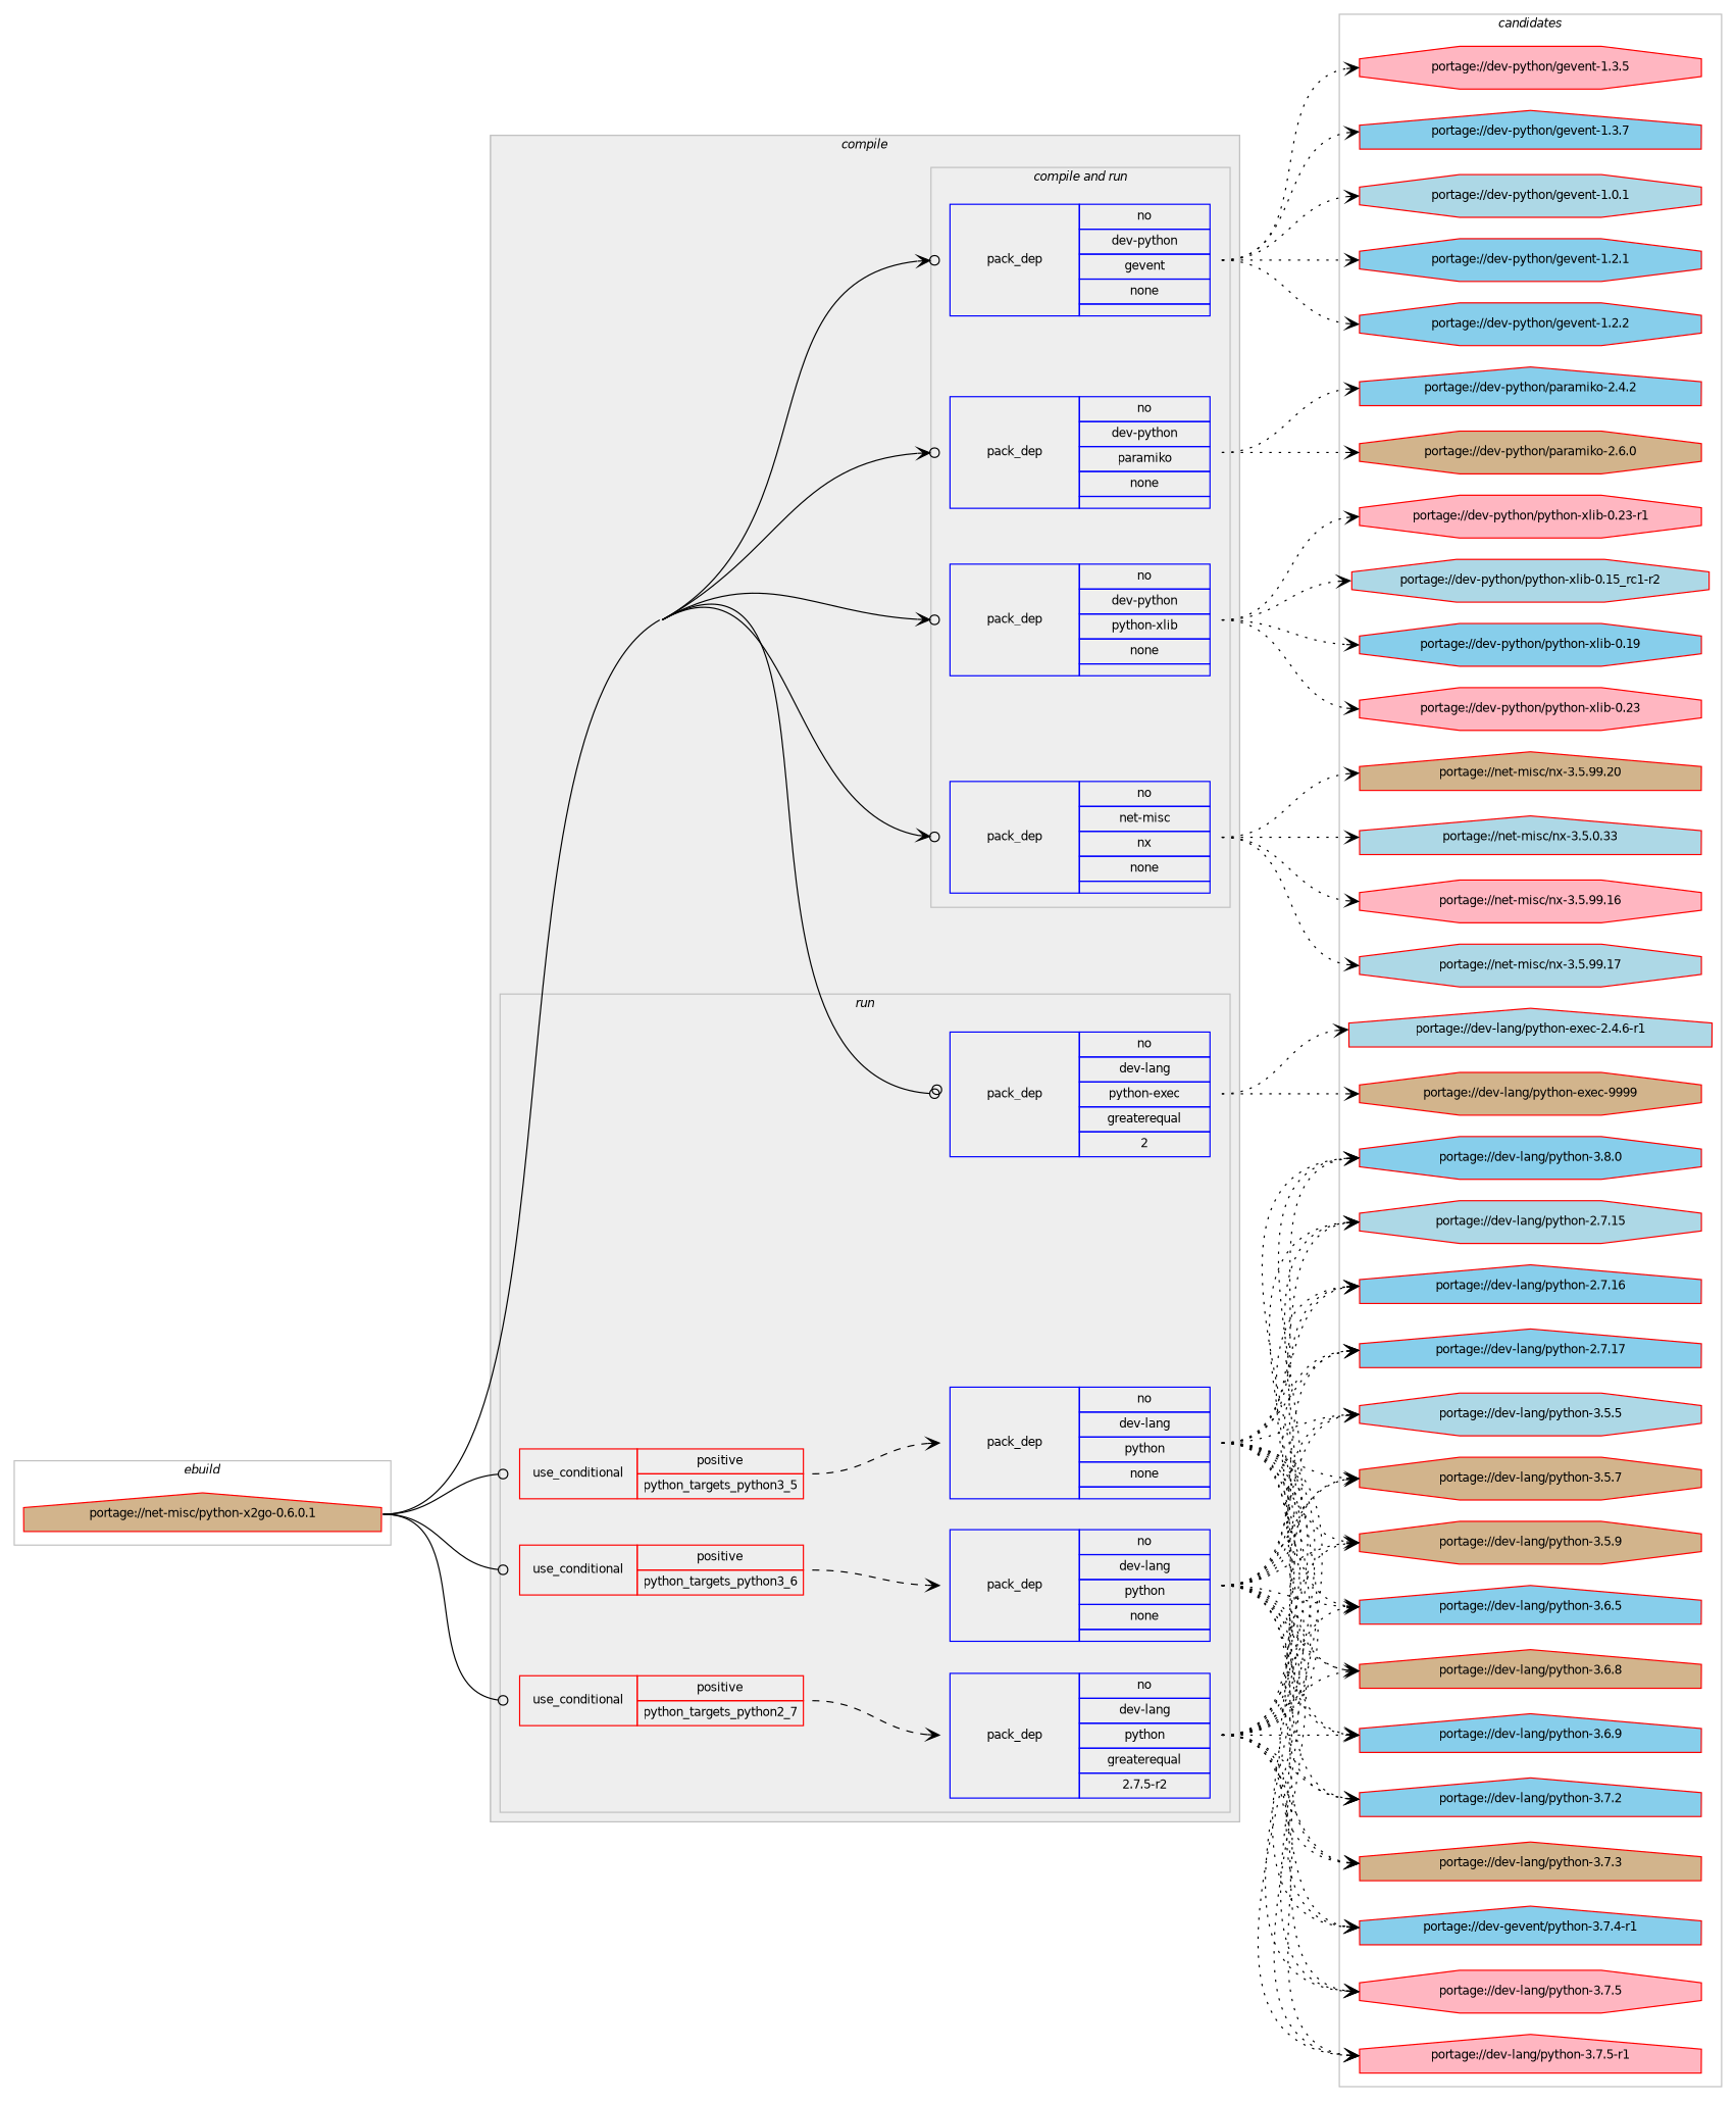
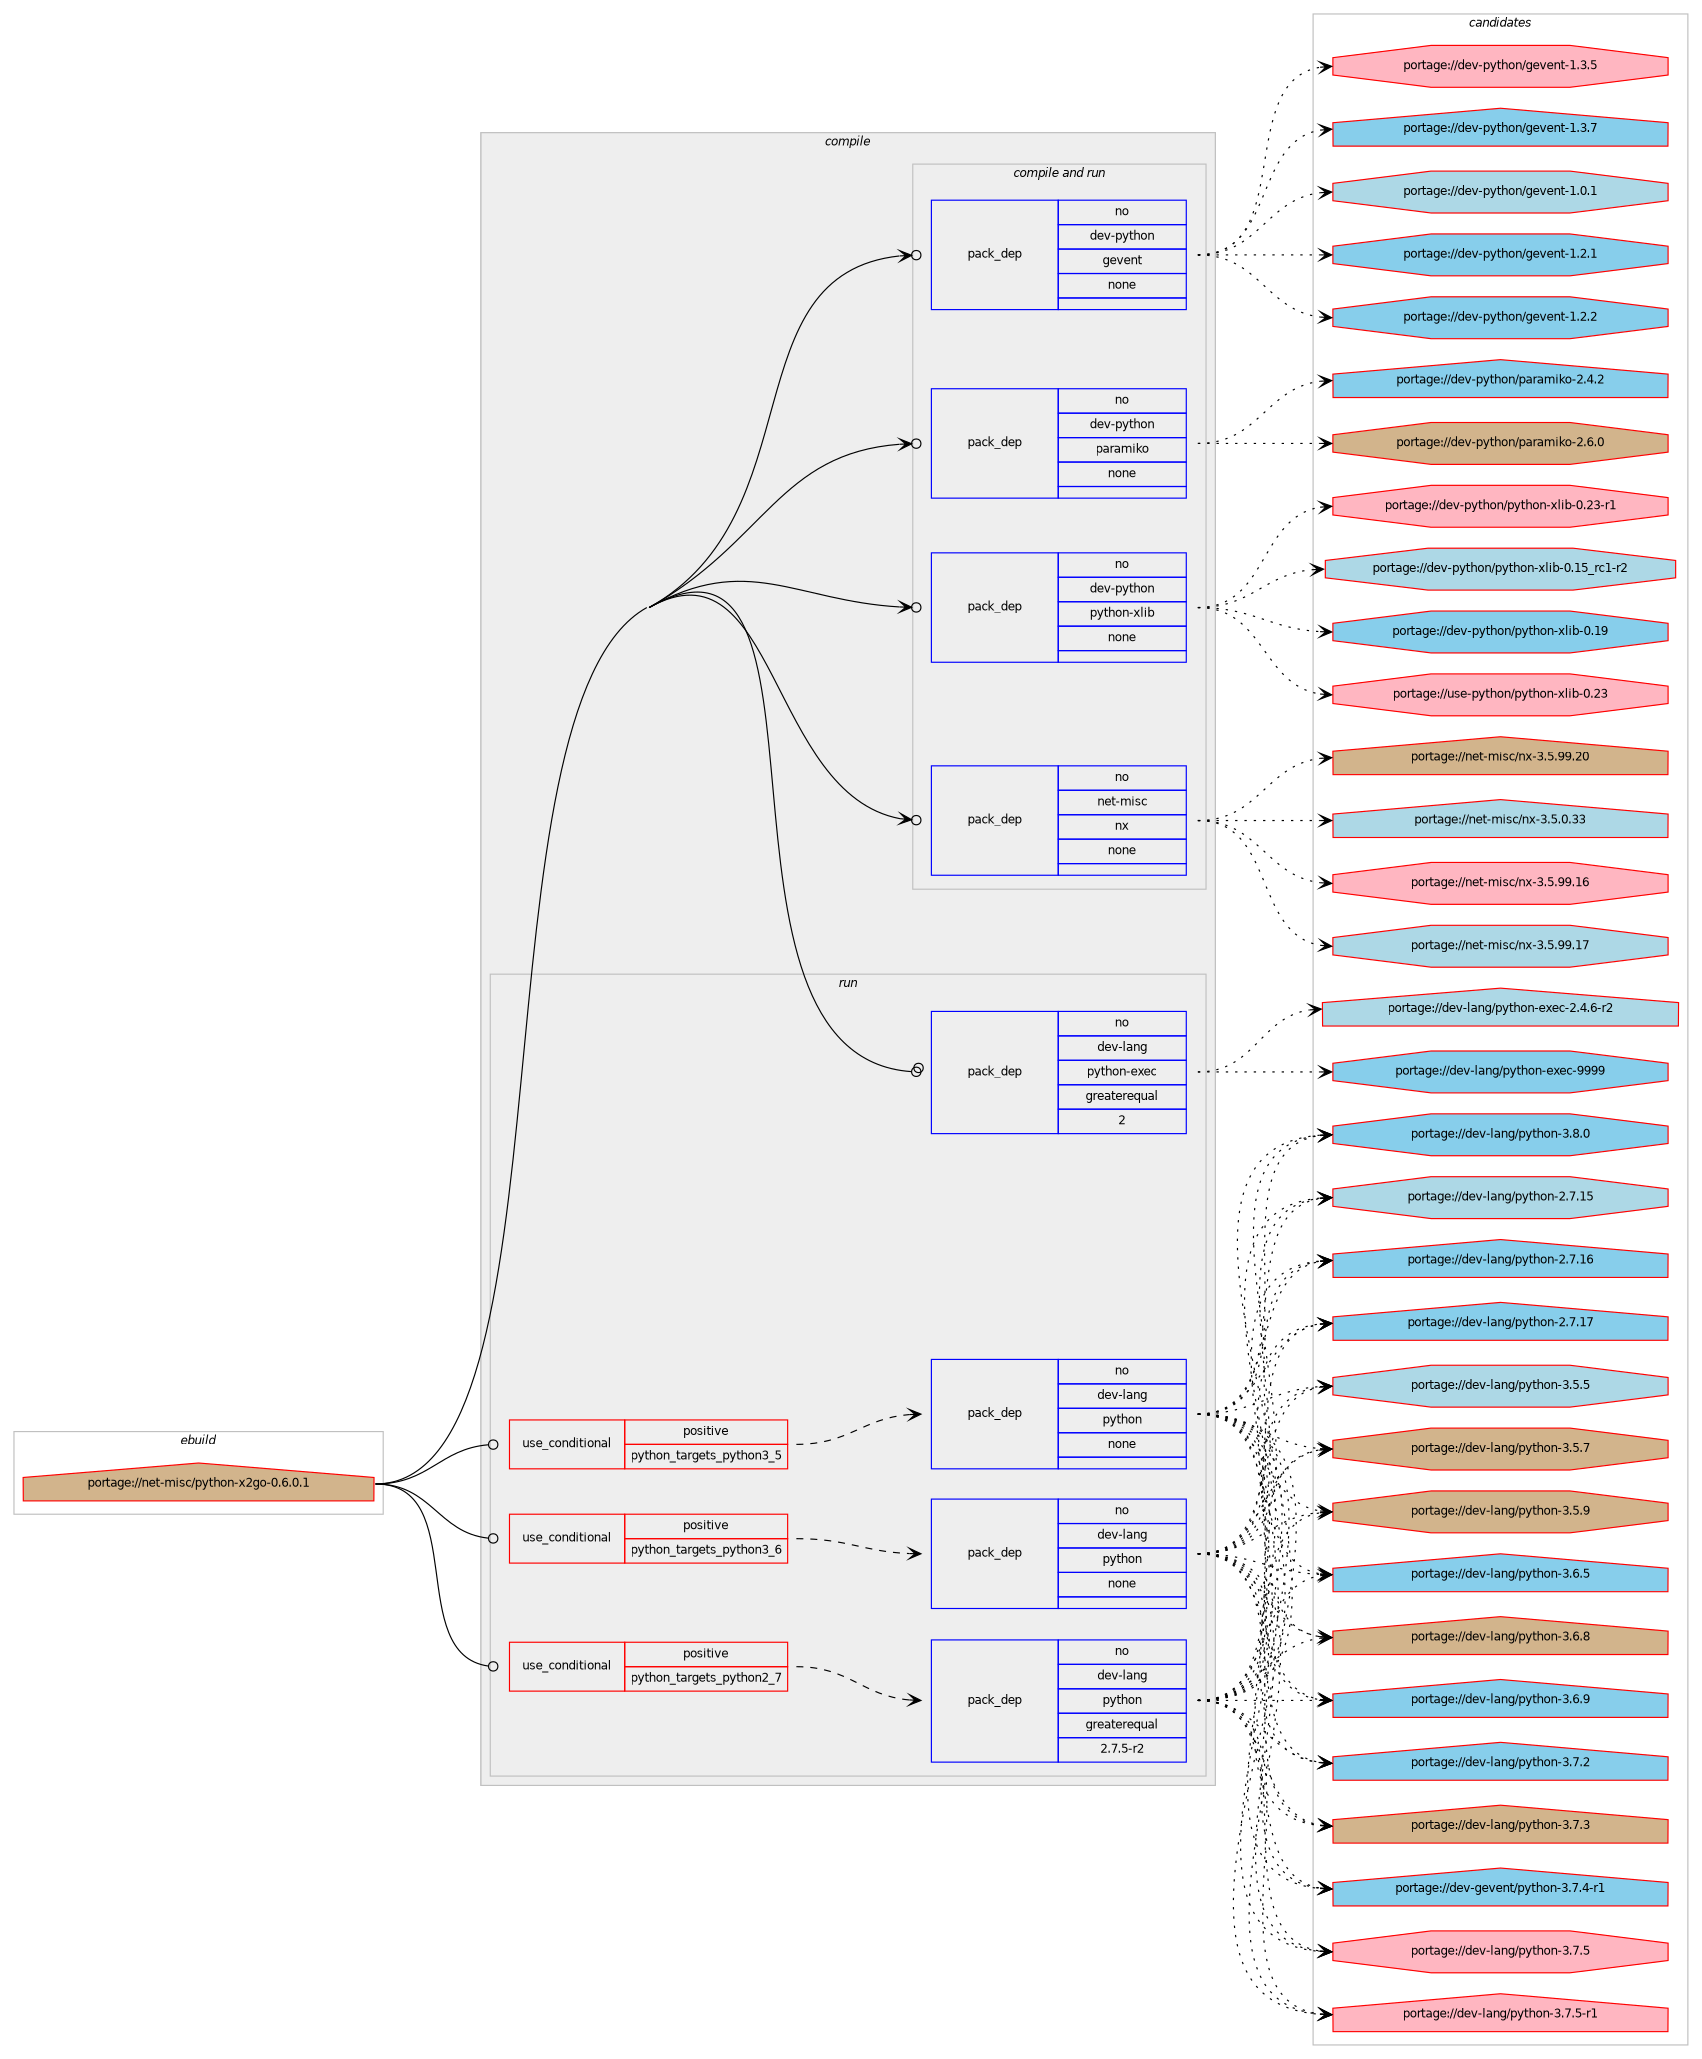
  digraph {
    compound=true
    concentrate=true
    fontname=Helvetica
    fontsize=10
    newrank=true
    rankdir=LR
    ranksep=1.5
    node [color=red fillcolor=skyblue fontname=Helvetica fontsize=10 shape=octagon style=filled]
    edge [arrowhead=vee headport=w style=dotted tailport=e weight=100]
    n1 [fillcolor=tan label="portage://net-misc/python-x2go-0.6.0.1" shape=house width=4]
    n2 [color=blue label=<<TABLE BORDER="0" CELLBORDER="1" CELLSPACING="0" CELLPADDING="4" WIDTH="220"><TR><TD ROWSPAN="6" CELLPADDING="30">pack_dep</TD></TR><TR><TD WIDTH="110">no</TD></TR><TR><TD>dev-python</TD></TR><TR><TD>gevent</TD></TR><TR><TD>none</TD></TR><TR><TD></TD></TR></TABLE>> shape=none fillcolor="" style=""]
    n3 [color=blue label=<<TABLE BORDER="0" CELLBORDER="1" CELLSPACING="0" CELLPADDING="4" WIDTH="220"><TR><TD ROWSPAN="6" CELLPADDING="30">pack_dep</TD></TR><TR><TD WIDTH="110">no</TD></TR><TR><TD>dev-python</TD></TR><TR><TD>paramiko</TD></TR><TR><TD>none</TD></TR><TR><TD></TD></TR></TABLE>> shape=none fillcolor="" style=""]
    n4 [color=blue label=<<TABLE BORDER="0" CELLBORDER="1" CELLSPACING="0" CELLPADDING="4" WIDTH="220"><TR><TD ROWSPAN="6" CELLPADDING="30">pack_dep</TD></TR><TR><TD WIDTH="110">no</TD></TR><TR><TD>dev-python</TD></TR><TR><TD>python-xlib</TD></TR><TR><TD>none</TD></TR><TR><TD></TD></TR></TABLE>> shape=none fillcolor="" style=""]
    n5 [color=blue label=<<TABLE BORDER="0" CELLBORDER="1" CELLSPACING="0" CELLPADDING="4" WIDTH="220"><TR><TD ROWSPAN="6" CELLPADDING="30">pack_dep</TD></TR><TR><TD WIDTH="110">no</TD></TR><TR><TD>net-misc</TD></TR><TR><TD>nx</TD></TR><TR><TD>none</TD></TR><TR><TD></TD></TR></TABLE>> shape=none fillcolor="" style=""]
    n6 [color=blue label=<<TABLE BORDER="0" CELLBORDER="1" CELLSPACING="0" CELLPADDING="4" WIDTH="220"><TR><TD ROWSPAN="6" CELLPADDING="30">pack_dep</TD></TR><TR><TD WIDTH="110">no</TD></TR><TR><TD>dev-lang</TD></TR><TR><TD>python-exec</TD></TR><TR><TD>greaterequal</TD></TR><TR><TD>2</TD></TR></TABLE>> shape=none fillcolor="" style=""]
    n7 [color=blue label=<<TABLE BORDER="0" CELLBORDER="1" CELLSPACING="0" CELLPADDING="4" WIDTH="220"><TR><TD ROWSPAN="6" CELLPADDING="30">pack_dep</TD></TR><TR><TD WIDTH="110">no</TD></TR><TR><TD>dev-lang</TD></TR><TR><TD>python</TD></TR><TR><TD>greaterequal</TD></TR><TR><TD>2.7.5-r2</TD></TR></TABLE>> shape=none fillcolor="" style=""]
    n8 [label=<<TABLE BORDER="0" CELLBORDER="1" CELLSPACING="0" CELLPADDING="4"><TR><TD ROWSPAN="3" CELLPADDING="10">use_conditional</TD></TR><TR><TD>positive</TD></TR><TR><TD>python_targets_python2_7</TD></TR></TABLE>> shape=none fillcolor="" style=""]
    n9 [color=blue label=<<TABLE BORDER="0" CELLBORDER="1" CELLSPACING="0" CELLPADDING="4" WIDTH="220"><TR><TD ROWSPAN="6" CELLPADDING="30">pack_dep</TD></TR><TR><TD WIDTH="110">no</TD></TR><TR><TD>dev-lang</TD></TR><TR><TD>python</TD></TR><TR><TD>none</TD></TR><TR><TD></TD></TR></TABLE>> shape=none fillcolor="" style=""]
    n10 [label=<<TABLE BORDER="0" CELLBORDER="1" CELLSPACING="0" CELLPADDING="4"><TR><TD ROWSPAN="3" CELLPADDING="10">use_conditional</TD></TR><TR><TD>positive</TD></TR><TR><TD>python_targets_python3_5</TD></TR></TABLE>> shape=none fillcolor="" style=""]
    n11 [color=blue label=<<TABLE BORDER="0" CELLBORDER="1" CELLSPACING="0" CELLPADDING="4" WIDTH="220"><TR><TD ROWSPAN="6" CELLPADDING="30">pack_dep</TD></TR><TR><TD WIDTH="110">no</TD></TR><TR><TD>dev-lang</TD></TR><TR><TD>python</TD></TR><TR><TD>none</TD></TR><TR><TD></TD></TR></TABLE>> shape=none fillcolor="" style=""]
    n12 [label=<<TABLE BORDER="0" CELLBORDER="1" CELLSPACING="0" CELLPADDING="4"><TR><TD ROWSPAN="3" CELLPADDING="10">use_conditional</TD></TR><TR><TD>positive</TD></TR><TR><TD>python_targets_python3_6</TD></TR></TABLE>> shape=none fillcolor="" style=""]
    n13 [fillcolor=lightblue label="portage://dev-python/gevent-1.0.1" width=4]
    n14 [label="portage://dev-python/gevent-1.2.1" width=4]
    n15 [label="portage://dev-python/gevent-1.2.2" width=4]
    n16 [fillcolor=lightpink label="portage://dev-python/gevent-1.3.5" width=4]
    n17 [label="portage://dev-python/gevent-1.3.7" shape=house width=4]
    n18 [label="portage://dev-python/paramiko-2.4.2" shape=house width=4]
    n19 [fillcolor=tan label="portage://dev-python/paramiko-2.6.0" width=4]
    n20 [fillcolor=lightblue label="portage://dev-python/python-xlib-0.15_rc1-r2" width=4]
    n21 [label="portage://dev-python/python-xlib-0.19" width=4]
-   n22 [fillcolor=lightpink label="portage://dev-python/python-xlib-0.23" width=4]
+   n22 [fillcolor=lightpink label="portage://use-python/python-xlib-0.23" width=4]
    n23 [fillcolor=lightpink label="portage://dev-python/python-xlib-0.23-r1" width=4]
    n24 [fillcolor=lightblue label="portage://net-misc/nx-3.5.0.33" shape=house width=4]
    n25 [fillcolor=lightpink label="portage://net-misc/nx-3.5.99.16" width=4]
    n26 [fillcolor=lightblue label="portage://net-misc/nx-3.5.99.17" width=4]
    n27 [fillcolor=tan label="portage://net-misc/nx-3.5.99.20" shape=house width=4]
    n28 [fillcolor=lightblue label="portage://dev-lang/python-2.7.15" width=4]
    n29 [label="portage://dev-lang/python-2.7.16" shape=house width=4]
    n30 [label="portage://dev-lang/python-2.7.17" shape=house width=4]
    n31 [fillcolor=lightblue label="portage://dev-lang/python-3.5.5" width=4]
    n32 [fillcolor=tan label="portage://dev-lang/python-3.5.7" width=4]
    n33 [fillcolor=tan label="portage://dev-lang/python-3.5.9" width=4]
    n34 [label="portage://dev-lang/python-3.6.5" shape=house width=4]
    n35 [fillcolor=tan label="portage://dev-lang/python-3.6.8" shape=house width=4]
    n36 [label="portage://dev-lang/python-3.6.9" shape=house width=4]
    n37 [label="portage://dev-lang/python-3.7.2" shape=house width=4]
    n38 [fillcolor=tan label="portage://dev-lang/python-3.7.3" shape=house width=4]
    n39 [label="portage://dev-gevent/python-3.7.4-r1" shape=house width=4]
    n40 [fillcolor=lightpink label="portage://dev-lang/python-3.7.5" width=4]
    n41 [fillcolor=lightpink label="portage://dev-lang/python-3.7.5-r1" shape=house width=4]
    n42 [label="portage://dev-lang/python-3.8.0" width=4]
-   n43 [fillcolor=lightblue label="portage://dev-lang/python-exec-2.4.6-r1" shape=house width=4]
-   n44 [fillcolor=tan label="portage://dev-lang/python-exec-9999" width=4]
+   n43 [fillcolor=lightblue label="portage://dev-lang/python-exec-2.4.6-r2" shape=house width=4]
+   n44 [label="portage://dev-lang/python-exec-9999" width=4]
    subgraph cluster_1 {
      color=gray
      label=<<i>dependencies</i>>
      subgraph cluster_2 {
        color=gray
        fillcolor="#eeeeee"
        label=<<i>compile</i>>
        style=filled
      }
      subgraph cluster_3 {
        color=gray
        fillcolor="#eeeeee"
        label=<<i>compile and run</i>>
        style=filled
        subgraph sub_4 {
          color=gray
          fillcolor="#eeeeee"
          label=<<i>compile and run</i>>
          style=filled
          n2
        }
        subgraph sub_5 {
          color=gray
          fillcolor="#eeeeee"
          label=<<i>compile and run</i>>
          style=filled
          n3
        }
        subgraph sub_6 {
          color=gray
          fillcolor="#eeeeee"
          label=<<i>compile and run</i>>
          style=filled
          n4
        }
        subgraph sub_7 {
          color=gray
          fillcolor="#eeeeee"
          label=<<i>compile and run</i>>
          style=filled
          n5
        }
      }
      subgraph cluster_8 {
        color=gray
        fillcolor="#eeeeee"
        label=<<i>run</i>>
        style=filled
        subgraph sub_9 {
          color=gray
          fillcolor="#eeeeee"
          label=<<i>run</i>>
          style=filled
          n6
        }
        subgraph sub_10 {
          color=gray
          fillcolor="#eeeeee"
          label=<<i>run</i>>
          style=filled
          n8
          subgraph sub_11 {
            color=gray
            fillcolor="#eeeeee"
            label=<<i>run</i>>
            style=filled
            n7
          }
        }
        subgraph sub_12 {
          color=gray
          fillcolor="#eeeeee"
          label=<<i>run</i>>
          style=filled
          n10
          subgraph sub_13 {
            color=gray
            fillcolor="#eeeeee"
            label=<<i>run</i>>
            style=filled
            n9
          }
        }
        subgraph sub_14 {
          color=gray
          fillcolor="#eeeeee"
          label=<<i>run</i>>
          style=filled
          n12
          subgraph sub_15 {
            color=gray
            fillcolor="#eeeeee"
            label=<<i>run</i>>
            style=filled
            n11
          }
        }
      }
    }
    subgraph cluster_16 {
      color=gray
      label=<<i>ebuild</i>>
      rank=same
      n1
    }
    subgraph cluster_17 {
      color=gray
      label=<<i>candidates</i>>
      rank=same
      subgraph sub_18 {
        color=black
        label=<<i>candidates</i>>
        nodesep=1
        rank=same
        n13
        n14
        n15
        n16
        n17
      }
      subgraph sub_19 {
        color=black
        label=<<i>candidates</i>>
        nodesep=1
        rank=same
        n18
        n19
      }
      subgraph sub_20 {
        color=black
        label=<<i>candidates</i>>
        nodesep=1
        rank=same
        n20
        n21
        n22
        n23
      }
      subgraph sub_21 {
        color=black
        label=<<i>candidates</i>>
        nodesep=1
        rank=same
        n24
        n25
        n26
        n27
      }
      subgraph sub_22 {
        color=black
        label=<<i>candidates</i>>
        nodesep=1
        rank=same
        n28
        n29
        n30
        n31
        n32
        n33
        n34
        n35
        n36
        n37
        n38
        n39
        n40
        n41
        n42
      }
      subgraph sub_23 {
        color=black
        label=<<i>candidates</i>>
        nodesep=1
        rank=same
        n28
        n29
        n30
        n31
        n32
        n33
        n34
        n35
        n36
        n37
        n38
        n39
        n40
        n41
        n42
      }
      subgraph sub_24 {
        color=black
        label=<<i>candidates</i>>
        nodesep=1
        rank=same
        n28
        n29
        n30
        n31
        n32
        n33
        n34
        n35
        n36
        n37
        n38
        n39
        n40
        n41
        n42
      }
      subgraph sub_25 {
        color=black
        label=<<i>candidates</i>>
        nodesep=1
        rank=same
        n43
        n44
      }
    }
    n1 -> n2 [arrowhead=odotvee style=solid weight=20]
    n1 -> n3 [arrowhead=odotvee style=solid weight=20]
    n1 -> n4 [arrowhead=odotvee style=solid weight=20]
    n1 -> n5 [arrowhead=odotvee style=solid weight=20]
    n1 -> n6 [arrowhead=odot style=solid weight=20]
    n1 -> n8 [arrowhead=odot style=solid weight=20]
    n1 -> n10 [arrowhead=odot style=solid weight=20]
    n1 -> n12 [arrowhead=odot style=solid weight=20]
    n2 -> n13
    n2 -> n14
    n2 -> n15
    n2 -> n16
    n2 -> n17
    n3 -> n18
    n3 -> n19
    n4 -> n20
    n4 -> n21
    n4 -> n22
    n4 -> n23
    n5 -> n24
    n5 -> n25
    n5 -> n26
    n5 -> n27
    n6 -> n43
    n6 -> n44
    n7 -> n28
    n7 -> n29
    n7 -> n30
    n7 -> n31
    n7 -> n32
    n7 -> n33
    n7 -> n34
    n7 -> n35
    n7 -> n36
    n7 -> n37
    n7 -> n38
    n7 -> n39
    n7 -> n40
    n7 -> n41
    n7 -> n42
    n8 -> n7 [style=dashed weight=20]
    n9 -> n28
    n9 -> n29
    n9 -> n30
    n9 -> n31
    n9 -> n32
    n9 -> n33
    n9 -> n34
    n9 -> n35
    n9 -> n36
    n9 -> n37
    n9 -> n38
    n9 -> n39
    n9 -> n40
    n9 -> n41
    n9 -> n42
    n10 -> n9 [style=dashed weight=20]
    n11 -> n28
    n11 -> n29
    n11 -> n30
    n11 -> n31
    n11 -> n32
    n11 -> n33
    n11 -> n34
    n11 -> n35
    n11 -> n36
    n11 -> n37
    n11 -> n38
    n11 -> n39
    n11 -> n40
    n11 -> n41
    n11 -> n42
    n12 -> n11 [style=dashed weight=20]
  }
